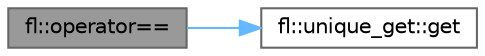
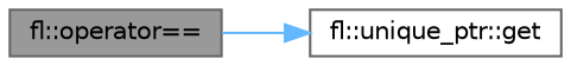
  digraph {
    rankdir=LR
    node [fontname=Helvetica fontsize=10 shape=box style=filled]
    n1 [color=gray40 fillcolor=grey60 fontcolor=black height=0.2 label="fl::operator==" width=0.4]
-   n2 [color=grey40 fillcolor=white height=0.2 label="fl::unique_get::get" width=0.4]
+   n2 [color=grey40 fillcolor=white height=0.2 label="fl::unique_ptr::get" width=0.4]
    n1 -> n2 [color=steelblue1 fontname=Helvetica fontsize=10 labelfontname=Helvetica labelfontsize=10 style=solid]
  }
